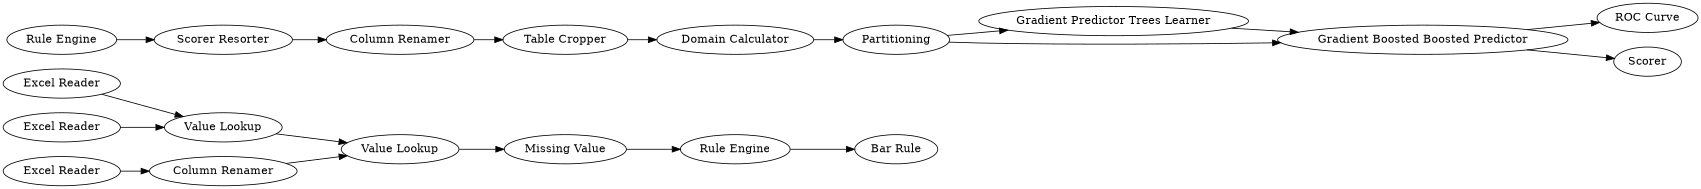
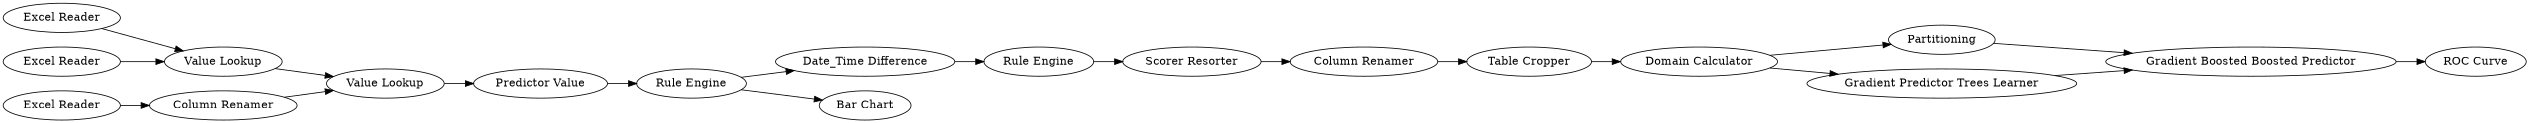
  digraph {
    rankdir=LR
    n1 [label="Value Lookup"]
-   n2 [label="Missing Value"]
+   n2 [label="Predictor Value"]
    n3 [label="Rule Engine"]
-   n5 [label="Bar Rule"]
+   n4 [label="Date_Time Difference"]
+   n5 [label="Bar Chart"]
    n6 [label="Rule Engine"]
    n7 [label="Scorer Resorter"]
    n8 [label="Column Renamer"]
    n9 [label="Table Cropper"]
    n10 [label="Domain Calculator"]
    n11 [label=Partitioning]
    n12 [label="Gradient Predictor Trees Learner"]
    n13 [label="Gradient Boosted Boosted Predictor"]
    n14 [label="ROC Curve"]
-   n15 [label=Scorer]
    n16 [label="Value Lookup"]
    n17 [label="Column Renamer"]
    n18 [label="Excel Reader"]
    n19 [label="Excel Reader"]
    n20 [label="Excel Reader"]
    n1 -> n2
    n2 -> n3
+   n3 -> n4
    n3 -> n5
+   n4 -> n6
    n6 -> n7
    n7 -> n8
    n8 -> n9
    n9 -> n10
    n10 -> n11
-   n11 -> n12
+   n10 -> n12
    n11 -> n13
    n12 -> n13
    n13 -> n14
-   n13 -> n15
    n16 -> n1
    n17 -> n1
    n18 -> n17
    n19 -> n16
    n20 -> n16
  }
